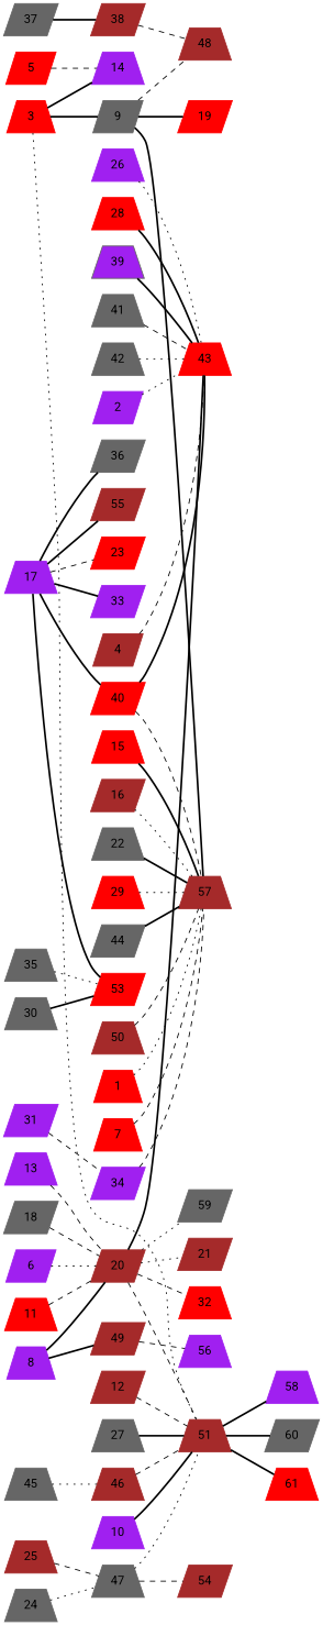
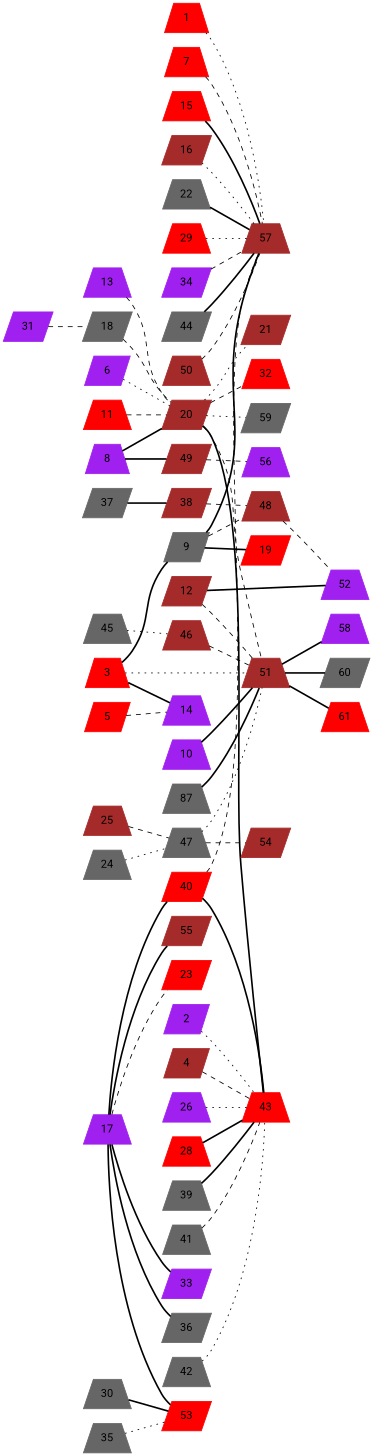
  graph {
    fontname=Roboto
    rankdir=LR
    node [color=gray40 fontname=Roboto shape=trapezium style=filled]
    edge [fontname=Roboto style=bold weight=1.0]
    1 [color=red]
    57 [color=brown]
    2 [color=purple shape=parallelogram]
    43 [color=red]
    3 [color=red]
    9 [shape=parallelogram]
    14 [color=purple]
    51 [color=brown]
    19 [color=red shape=parallelogram]
    48 [color=brown]
    58 [color=purple]
    60 [shape=parallelogram]
    61 [color=red]
    4 [color=brown shape=parallelogram]
    5 [color=red shape=parallelogram]
    6 [color=purple shape=parallelogram]
    20 [color=brown shape=parallelogram]
    21 [color=brown shape=parallelogram]
    32 [color=red]
    59 [shape=parallelogram]
    7 [color=red]
    8 [color=purple]
    49 [color=brown shape=parallelogram]
    56 [color=purple]
+   52 [color=purple]
    10 [color=purple]
    11 [color=red]
    12 [color=brown shape=parallelogram]
    13 [color=purple]
    15 [color=red]
    16 [color=brown shape=parallelogram]
    17 [color=purple]
    23 [color=red shape=parallelogram]
    33 [color=purple shape=parallelogram]
    36 [shape=parallelogram]
    40 [color=red shape=parallelogram]
    53 [color=red shape=parallelogram]
    55 [color=brown shape=parallelogram]
    18 [shape=parallelogram]
    22
    24
    47
    54 [color=brown shape=parallelogram]
    25 [color=brown]
    26 [color=purple]
-   27
+   27 [label=87]
    28 [color=red]
    29 [color=red]
    30
    31 [color=purple shape=parallelogram]
    34 [color=purple shape=parallelogram]
    35
    37 [shape=parallelogram]
    38 [color=brown shape=parallelogram]
-   39 [fillcolor=purple]
+   39
    41
    42
    44 [shape=parallelogram]
    46 [color=brown]
    45
    50 [color=brown]
    1 -- 57 [style=dotted]
    2 -- 43 [style=dotted]
    3 -- 9
    3 -- 14
    3 -- 51 [style=dotted]
    9 -- 57
    9 -- 19
    9 -- 48 [style=dashed]
    51 -- 58
    51 -- 60
    51 -- 61
+   48 -- 52 [style=dashed]
    4 -- 43 [style=dashed]
    5 -- 14 [style=dashed]
    6 -- 20 [style=dotted]
    20 -- 43
    20 -- 51 [style=dashed]
    20 -- 21 [style=dotted]
    20 -- 32 [style=dashed]
    20 -- 59 [style=dotted]
    7 -- 57 [style=dashed]
    8 -- 20
    8 -- 49
    49 -- 56 [style=dashed]
    10 -- 51
    11 -- 20 [style=dashed]
    12 -- 51 [style=dashed]
+   12 -- 52
    13 -- 20 [style=dashed]
    15 -- 57
    16 -- 57 [style=dotted]
    17 -- 23 [style=dashed]
    17 -- 33
    17 -- 36
    17 -- 40
    17 -- 53
    17 -- 55
    40 -- 57 [style=dashed]
    40 -- 43
    18 -- 20 [style=dashed]
    22 -- 57
    24 -- 47 [style=dotted]
    47 -- 51 [style=dotted]
    47 -- 54 [style=dashed]
    25 -- 47 [style=dashed]
    26 -- 43 [style=dotted]
    27 -- 51
    28 -- 43
    29 -- 57 [style=dotted]
    30 -- 53
-   31 -- 34 [style=dashed]
+   31 -- 18 [style=dashed]
    34 -- 57 [style=dashed]
    35 -- 53 [style=dotted]
    37 -- 38
    38 -- 48 [style=dashed]
    39 -- 43
    41 -- 43 [style=dashed]
    42 -- 43 [style=dotted]
    44 -- 57
    46 -- 51 [style=dashed]
    45 -- 46 [style=dotted]
    50 -- 57 [style=dashed]
  }
